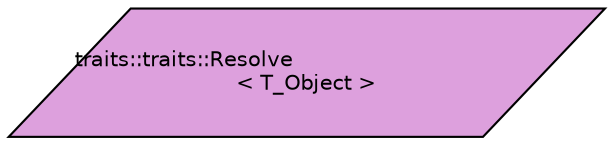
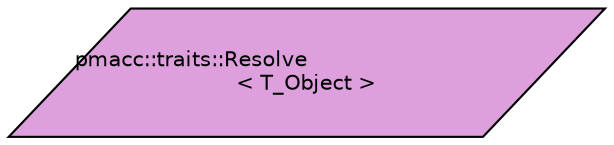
  digraph {
    rankdir=LR
-   n1 [color=black fillcolor=plum fontname=Helvetica fontsize=10 height=0.2 label="traits::traits::Resolve\l\< T_Object \>" shape=parallelogram style=filled width=0.4]
+   n1 [color=black fillcolor=plum fontname=Helvetica fontsize=10 height=0.2 label="pmacc::traits::Resolve\l\< T_Object \>" shape=parallelogram style=filled width=0.4]
  }
